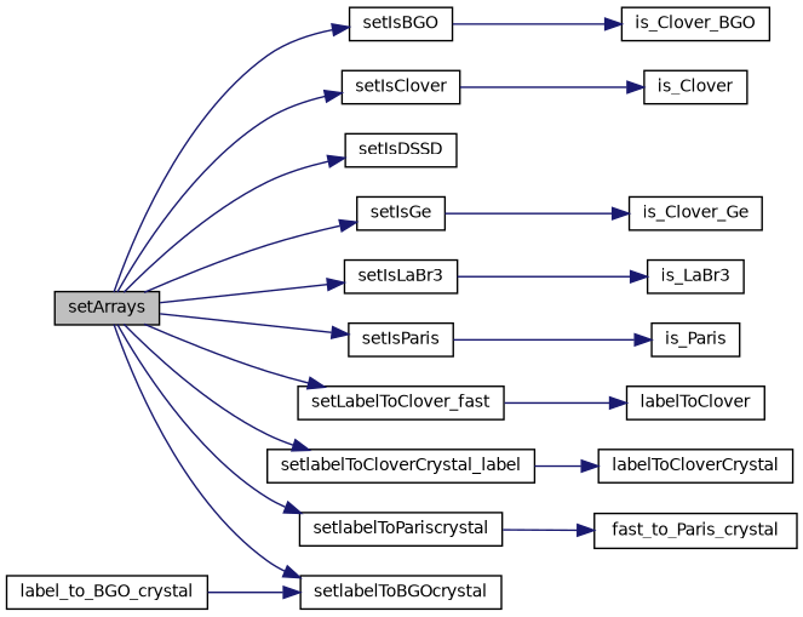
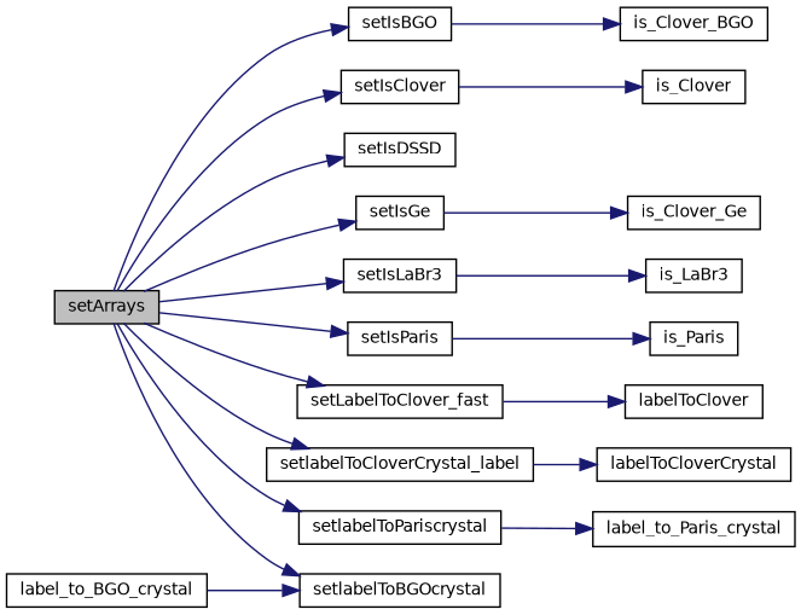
  digraph {
    rankdir=LR
    node [color=black fillcolor=white fontname=Helvetica fontsize=10 shape=record style=filled]
    edge [color=midnightblue fontname=Helvetica fontsize=10 labelfontname=Helvetica labelfontsize=10 style=solid]
    n1 [fillcolor=grey75 fontcolor=black height=0.2 label=setArrays width=0.4]
    n2 [height=0.2 label=setIsBGO width=0.4]
    n3 [height=0.2 label=setIsClover width=0.4]
    n4 [height=0.2 label=setIsDSSD width=0.4]
    n5 [height=0.2 label=setIsGe width=0.4]
    n6 [height=0.2 label=setIsLaBr3 width=0.4]
    n7 [height=0.2 label=setIsParis width=0.4]
    n8 [height=0.2 label=setlabelToBGOcrystal width=0.4]
    n9 [height=0.2 label=setLabelToClover_fast width=0.4]
    n10 [height=0.2 label=setlabelToCloverCrystal_label width=0.4]
    n11 [height=0.2 label=setlabelToPariscrystal width=0.4]
    n12 [height=0.2 label=is_Clover_BGO width=0.4]
    n13 [height=0.2 label=is_Clover width=0.4]
    n14 [height=0.2 label=is_Clover_Ge width=0.4]
    n15 [height=0.2 label=is_LaBr3 width=0.4]
    n16 [height=0.2 label=is_Paris width=0.4]
    n17 [height=0.2 label=labelToClover width=0.4]
    n18 [height=0.2 label=labelToCloverCrystal width=0.4]
-   n19 [height=0.2 label=fast_to_Paris_crystal width=0.4]
+   n19 [height=0.2 label=label_to_Paris_crystal width=0.4]
    n20 [height=0.2 label=label_to_BGO_crystal width=0.4]
    n1 -> n2
    n1 -> n3
    n1 -> n4
    n1 -> n5
    n1 -> n6
    n1 -> n7
    n1 -> n8
    n1 -> n9
    n1 -> n10
    n1 -> n11
    n2 -> n12
    n3 -> n13
    n5 -> n14
    n6 -> n15
    n7 -> n16
    n9 -> n17
    n10 -> n18
    n11 -> n19
    n20 -> n8
  }
